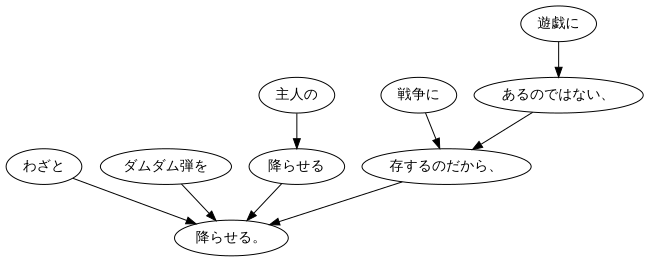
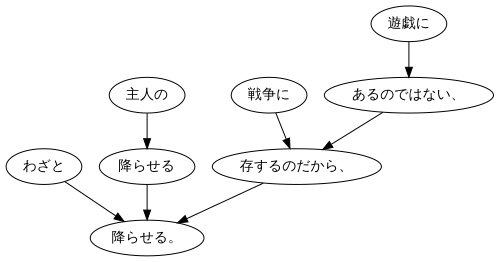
  digraph {
    fontname="JetBrains Mono"
    node [fontname="JetBrains Mono"]
    edge [fontname="JetBrains Mono"]
    n1 [label="あるのではない、"]
    n2 [label="存するのだから、"]
    n3 [label="遊戯に"]
    n4 [label="降らせる。"]
    n5 [label="戦争に"]
    n6 [label="わざと"]
-   n7 [label="ダムダム弾を"]
    n8 [label="主人の"]
    n9 [label="降らせる"]
    n1 -> n2
    n2 -> n4
    n3 -> n1
    n5 -> n2
    n6 -> n4
-   n7 -> n4
    n8 -> n9
    n9 -> n4
  }
